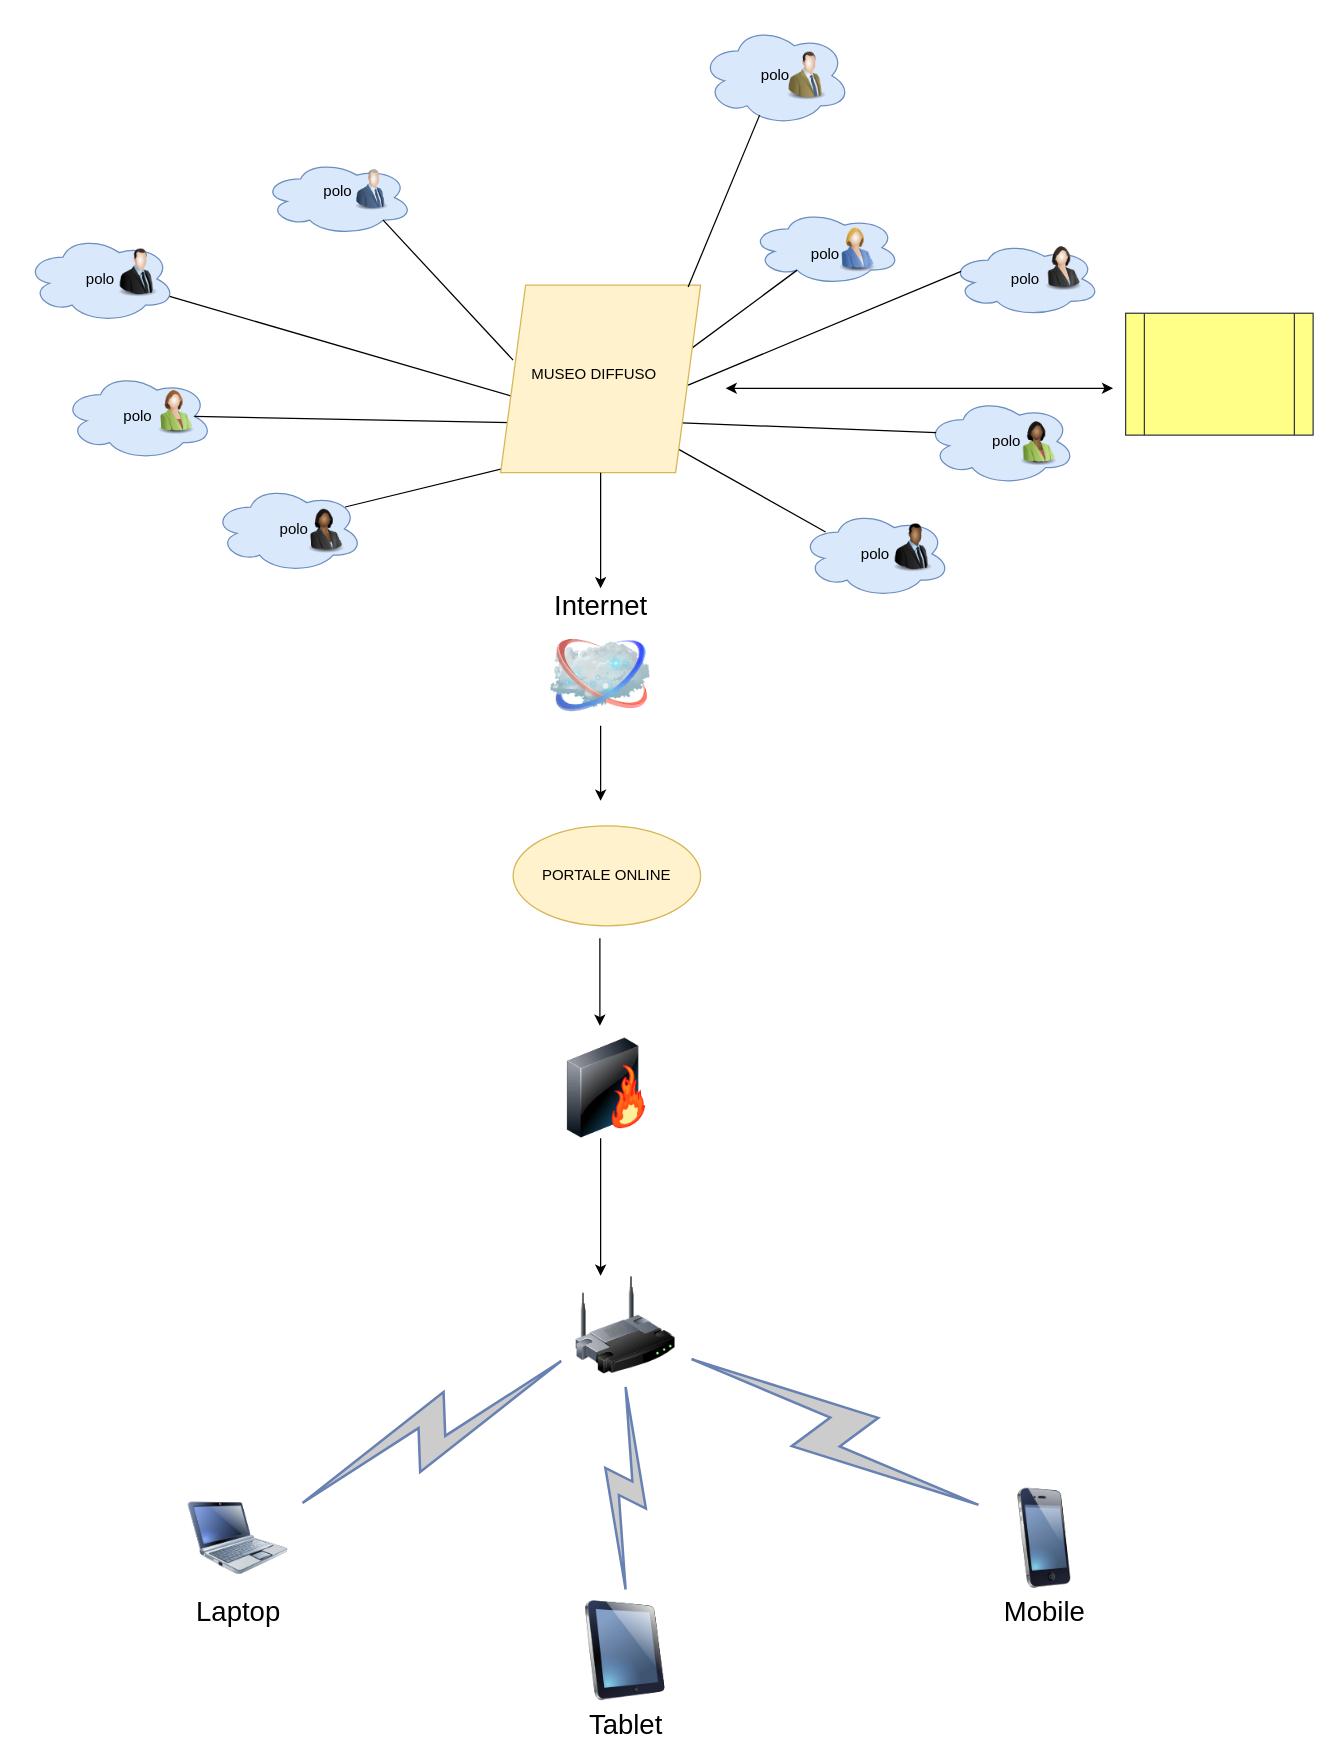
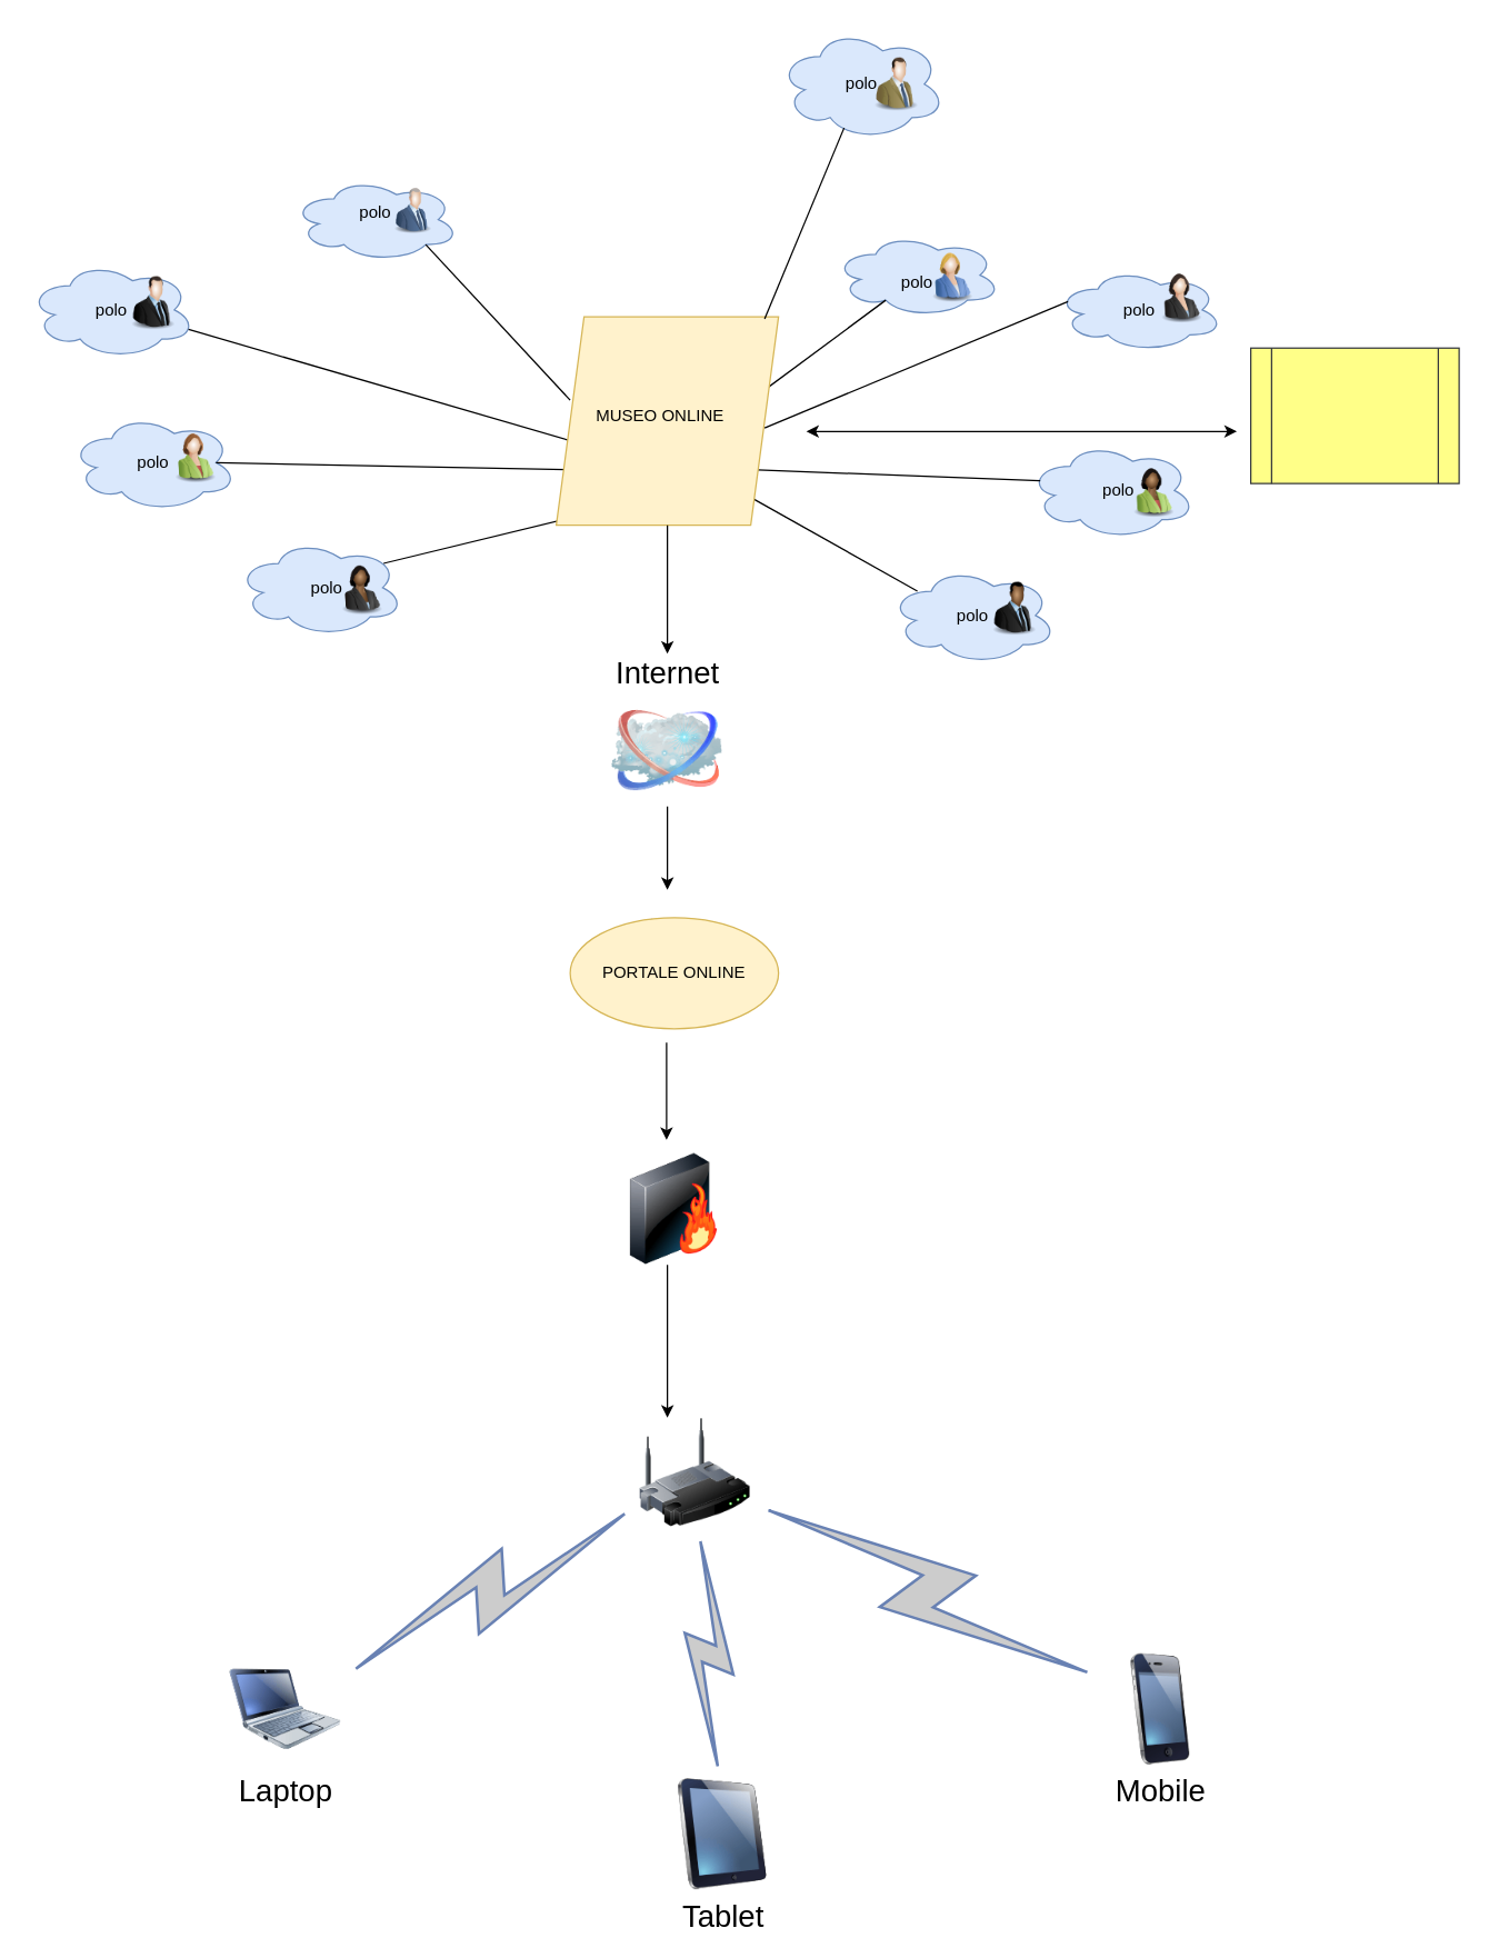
  <mxCell id="0" />
  <mxCell id="1" parent="0" />
  <mxCell id="2" value="" style="image;html=1;labelBackgroundColor=#ffffff;image=img/lib/clip_art/networking/Wireless_Router_128x128.png;rounded=1;shadow=0;comic=0;strokeWidth=2;fontSize=22" parent="1" vertex="1"><mxGeometry x="460" y="1020" width="80" height="80" as="geometry" /></mxCell>
  <mxCell id="3" value="Internet" style="image;html=1;labelBackgroundColor=#ffffff;image=img/lib/clip_art/networking/Cloud_128x128.png;rounded=1;shadow=0;comic=0;strokeWidth=2;fontSize=22;labelPosition=center;verticalLabelPosition=top;align=center;verticalAlign=bottom;" parent="1" vertex="1"><mxGeometry x="440" y="500" width="80" height="80" as="geometry" /></mxCell>
- <mxCell id="4" value="Tablet" style="image;html=1;labelBackgroundColor=#ffffff;image=img/lib/clip_art/computers/iPad_128x128.png;rounded=1;shadow=0;comic=0;strokeWidth=2;fontSize=22" parent="1" vertex="1"><mxGeometry x="460" y="1280" width="80" height="80" as="geometry" /></mxCell>
+ <mxCell id="4" value="Tablet" style="image;html=1;labelBackgroundColor=#ffffff;image=img/lib/clip_art/computers/iPad_128x128.png;rounded=1;shadow=0;comic=0;strokeWidth=2;fontSize=22" parent="1" vertex="1"><mxGeometry x="480" y="1280" width="80" height="80" as="geometry" /></mxCell>
  <mxCell id="5" value="Mobile" style="image;html=1;labelBackgroundColor=#ffffff;image=img/lib/clip_art/telecommunication/iPhone_128x128.png;rounded=1;shadow=0;comic=0;strokeWidth=2;fontSize=22" parent="1" vertex="1"><mxGeometry x="795" y="1190" width="80" height="80" as="geometry" /></mxCell>
- <mxCell id="6" value="Laptop" style="image;html=1;labelBackgroundColor=#ffffff;image=img/lib/clip_art/computers/Netbook_128x128.png;rounded=1;shadow=0;comic=0;strokeWidth=2;fontSize=22" parent="1" vertex="1"><mxGeometry x="150" y="1190" width="80" height="80" as="geometry" /></mxCell>
+ <mxCell id="6" value="Laptop" style="image;html=1;labelBackgroundColor=#ffffff;image=img/lib/clip_art/computers/Netbook_128x128.png;rounded=1;shadow=0;comic=0;strokeWidth=2;fontSize=22" parent="1" vertex="1"><mxGeometry x="165" y="1190" width="80" height="80" as="geometry" /></mxCell>
  <mxCell id="7" value="" style="html=1;fillColor=#CCCCCC;strokeColor=#6881B3;gradientColor=none;gradientDirection=north;strokeWidth=2;shape=mxgraph.networks.comm_link_edge;html=1;labelBackgroundColor=none;endArrow=none;fontFamily=Verdana;fontSize=22;fontColor=#000000;" parent="1" source="6" target="2" edge="1"><mxGeometry width="100" height="100" relative="1" as="geometry"><mxPoint x="280" y="971.957" as="sourcePoint" /><mxPoint x="430" y="998.043" as="targetPoint" /></mxGeometry></mxCell>
  <mxCell id="8" value="" style="html=1;fillColor=#CCCCCC;strokeColor=#6881B3;gradientColor=none;gradientDirection=north;strokeWidth=2;shape=mxgraph.networks.comm_link_edge;html=1;labelBackgroundColor=none;endArrow=none;fontFamily=Verdana;fontSize=22;fontColor=#000000;" parent="1" source="4" target="2" edge="1"><mxGeometry width="100" height="100" relative="1" as="geometry"><mxPoint x="290" y="981.957" as="sourcePoint" /><mxPoint x="440" y="1008.043" as="targetPoint" /></mxGeometry></mxCell>
  <mxCell id="9" value="" style="html=1;fillColor=#CCCCCC;strokeColor=#6881B3;gradientColor=none;gradientDirection=north;strokeWidth=2;shape=mxgraph.networks.comm_link_edge;html=1;labelBackgroundColor=none;endArrow=none;fontFamily=Verdana;fontSize=22;fontColor=#000000;" parent="1" source="5" target="2" edge="1"><mxGeometry width="100" height="100" relative="1" as="geometry"><mxPoint x="310" y="1001.957" as="sourcePoint" /><mxPoint x="460" y="1028.043" as="targetPoint" /></mxGeometry></mxCell>
  <mxCell id="10" value="" style="endArrow=none;html=1;startArrow=none;" edge="1" parent="1" source="11"><mxGeometry width="50" height="50" relative="1" as="geometry"><mxPoint x="469" y="810" as="sourcePoint" /><mxPoint x="469.29" y="665" as="targetPoint" /></mxGeometry></mxCell>
  <mxCell id="11" value="" style="ellipse;whiteSpace=wrap;html=1;fillColor=#fff2cc;strokeColor=#d6b656;" vertex="1" parent="1"><mxGeometry x="410" y="660" width="150" height="80" as="geometry" /></mxCell>
  <mxCell id="12" value="PORTALE ONLINE&lt;br&gt;" style="text;html=1;strokeColor=none;fillColor=none;align=center;verticalAlign=middle;whiteSpace=wrap;rounded=0;" vertex="1" parent="1"><mxGeometry x="415" y="670" width="140" height="60" as="geometry" /></mxCell>
  <mxCell id="13" value="" style="ellipse;shape=cloud;whiteSpace=wrap;html=1;fillColor=#dae8fc;strokeColor=#6c8ebf;" vertex="1" parent="1"><mxGeometry x="20" y="187.5" width="120" height="70" as="geometry" /></mxCell>
  <mxCell id="14" value="" style="ellipse;shape=cloud;whiteSpace=wrap;html=1;fillColor=#dae8fc;strokeColor=#6c8ebf;" vertex="1" parent="1"><mxGeometry x="50" y="297.5" width="120" height="70" as="geometry" /></mxCell>
  <mxCell id="15" value="" style="ellipse;shape=cloud;whiteSpace=wrap;html=1;fillColor=#dae8fc;strokeColor=#6c8ebf;" vertex="1" parent="1"><mxGeometry x="210" y="127.5" width="120" height="60" as="geometry" /></mxCell>
  <mxCell id="16" value="" style="ellipse;shape=cloud;whiteSpace=wrap;html=1;fillColor=#dae8fc;strokeColor=#6c8ebf;" vertex="1" parent="1"><mxGeometry x="170" y="387.5" width="120" height="70" as="geometry" /></mxCell>
  <mxCell id="17" value="" style="ellipse;shape=cloud;whiteSpace=wrap;html=1;fillColor=#dae8fc;strokeColor=#6c8ebf;" vertex="1" parent="1"><mxGeometry x="600" y="167.5" width="120" height="60" as="geometry" /></mxCell>
  <mxCell id="18" value="" style="ellipse;shape=cloud;whiteSpace=wrap;html=1;fillColor=#dae8fc;strokeColor=#6c8ebf;" vertex="1" parent="1"><mxGeometry x="760" y="192.5" width="120" height="60" as="geometry" /></mxCell>
  <mxCell id="19" value="" style="ellipse;shape=cloud;whiteSpace=wrap;html=1;fillColor=#dae8fc;strokeColor=#6c8ebf;" vertex="1" parent="1"><mxGeometry x="640" y="407.5" width="120" height="70" as="geometry" /></mxCell>
  <mxCell id="20" value="" style="ellipse;shape=cloud;whiteSpace=wrap;html=1;fillColor=#dae8fc;strokeColor=#6c8ebf;" vertex="1" parent="1"><mxGeometry x="740" y="317.5" width="120" height="70" as="geometry" /></mxCell>
  <mxCell id="21" value="polo" style="text;html=1;strokeColor=none;fillColor=none;align=center;verticalAlign=middle;whiteSpace=wrap;rounded=0;" vertex="1" parent="1"><mxGeometry x="210" y="407.5" width="50" height="30" as="geometry" /></mxCell>
  <mxCell id="22" value="polo&lt;br&gt;" style="text;html=1;strokeColor=none;fillColor=none;align=center;verticalAlign=middle;whiteSpace=wrap;rounded=0;" vertex="1" parent="1"><mxGeometry x="80" y="317.5" width="60" height="30" as="geometry" /></mxCell>
  <mxCell id="23" value="polo" style="text;html=1;strokeColor=none;fillColor=none;align=center;verticalAlign=middle;whiteSpace=wrap;rounded=0;" vertex="1" parent="1"><mxGeometry x="50" y="207.5" width="60" height="30" as="geometry" /></mxCell>
  <mxCell id="24" value="polo" style="text;html=1;strokeColor=none;fillColor=none;align=center;verticalAlign=middle;whiteSpace=wrap;rounded=0;" vertex="1" parent="1"><mxGeometry x="240" y="137.5" width="60" height="30" as="geometry" /></mxCell>
  <mxCell id="25" value="polo&lt;br&gt;" style="text;html=1;align=center;verticalAlign=middle;whiteSpace=wrap;rounded=0;" vertex="1" parent="1"><mxGeometry x="625" y="187.5" width="70" height="30" as="geometry" /></mxCell>
  <mxCell id="26" value="polo" style="text;html=1;align=center;verticalAlign=middle;whiteSpace=wrap;rounded=0;" vertex="1" parent="1"><mxGeometry x="780" y="207.5" width="80" height="30" as="geometry" /></mxCell>
  <mxCell id="27" value="polo" style="text;html=1;align=center;verticalAlign=middle;whiteSpace=wrap;rounded=0;" vertex="1" parent="1"><mxGeometry x="770" y="337.5" width="70" height="30" as="geometry" /></mxCell>
  <mxCell id="28" value="" style="endArrow=none;html=1;exitX=0.07;exitY=0.4;exitDx=0;exitDy=0;exitPerimeter=0;" edge="1" parent="1" source="20"><mxGeometry width="50" height="50" relative="1" as="geometry"><mxPoint x="470" y="397.5" as="sourcePoint" /><mxPoint x="540" y="337.5" as="targetPoint" /></mxGeometry></mxCell>
  <mxCell id="29" value="" style="endArrow=none;html=1;exitX=0.25;exitY=0.25;exitDx=0;exitDy=0;exitPerimeter=0;" edge="1" parent="1"><mxGeometry width="50" height="50" relative="1" as="geometry"><mxPoint x="660" y="425" as="sourcePoint" /><mxPoint x="540" y="357.5" as="targetPoint" /></mxGeometry></mxCell>
  <mxCell id="30" value="" style="endArrow=none;html=1;exitX=0.07;exitY=0.4;exitDx=0;exitDy=0;exitPerimeter=0;" edge="1" parent="1" source="18"><mxGeometry width="50" height="50" relative="1" as="geometry"><mxPoint x="470" y="397.5" as="sourcePoint" /><mxPoint x="550" y="307.5" as="targetPoint" /></mxGeometry></mxCell>
  <mxCell id="31" value="" style="endArrow=none;html=1;entryX=0.31;entryY=0.8;entryDx=0;entryDy=0;entryPerimeter=0;" edge="1" parent="1" target="17"><mxGeometry width="50" height="50" relative="1" as="geometry"><mxPoint x="540" y="287.5" as="sourcePoint" /><mxPoint x="520" y="347.5" as="targetPoint" /></mxGeometry></mxCell>
  <mxCell id="32" value="" style="endArrow=none;html=1;exitX=0.8;exitY=0.8;exitDx=0;exitDy=0;exitPerimeter=0;" edge="1" parent="1" source="15"><mxGeometry width="50" height="50" relative="1" as="geometry"><mxPoint x="470" y="397.5" as="sourcePoint" /><mxPoint x="410" y="287.5" as="targetPoint" /></mxGeometry></mxCell>
  <mxCell id="33" value="" style="endArrow=none;html=1;exitX=0.96;exitY=0.7;exitDx=0;exitDy=0;exitPerimeter=0;entryX=0.054;entryY=0.592;entryDx=0;entryDy=0;entryPerimeter=0;" edge="1" parent="1" source="13" target="36"><mxGeometry width="50" height="50" relative="1" as="geometry"><mxPoint x="470" y="397.5" as="sourcePoint" /><mxPoint x="400" y="317.5" as="targetPoint" /></mxGeometry></mxCell>
  <mxCell id="34" value="" style="endArrow=none;html=1;exitX=0.875;exitY=0.5;exitDx=0;exitDy=0;exitPerimeter=0;" edge="1" parent="1" source="14"><mxGeometry width="50" height="50" relative="1" as="geometry"><mxPoint x="470" y="397.5" as="sourcePoint" /><mxPoint x="410" y="337.5" as="targetPoint" /></mxGeometry></mxCell>
  <mxCell id="35" value="" style="endArrow=none;html=1;exitX=0.88;exitY=0.25;exitDx=0;exitDy=0;exitPerimeter=0;" edge="1" parent="1" source="16"><mxGeometry width="50" height="50" relative="1" as="geometry"><mxPoint x="470" y="397.5" as="sourcePoint" /><mxPoint x="430" y="367.5" as="targetPoint" /></mxGeometry></mxCell>
  <mxCell id="36" value="" style="shape=parallelogram;perimeter=parallelogramPerimeter;whiteSpace=wrap;html=1;fixedSize=1;fillColor=#fff2cc;strokeColor=#d6b656;" vertex="1" parent="1"><mxGeometry x="400" y="227.5" width="160" height="150" as="geometry" /></mxCell>
- <mxCell id="37" value="MUSEO DIFFUSO" style="text;html=1;strokeColor=none;fillColor=none;align=center;verticalAlign=middle;whiteSpace=wrap;rounded=0;strokeWidth=3;perimeterSpacing=7;" vertex="1" parent="1"><mxGeometry x="420" y="237.5" width="110" height="122.5" as="geometry" /></mxCell>
+ <mxCell id="37" value="MUSEO ONLINE" style="text;html=1;strokeColor=none;fillColor=none;align=center;verticalAlign=middle;whiteSpace=wrap;rounded=0;strokeWidth=3;perimeterSpacing=7;" vertex="1" parent="1"><mxGeometry x="420" y="237.5" width="110" height="122.5" as="geometry" /></mxCell>
  <mxCell id="38" value="" style="ellipse;shape=cloud;whiteSpace=wrap;html=1;fillColor=#dae8fc;strokeColor=#6c8ebf;" vertex="1" parent="1"><mxGeometry x="560" y="20" width="120" height="80" as="geometry" /></mxCell>
  <mxCell id="39" value="polo" style="text;html=1;strokeColor=none;fillColor=none;align=center;verticalAlign=middle;whiteSpace=wrap;rounded=0;" vertex="1" parent="1"><mxGeometry x="595" y="42.5" width="50" height="35" as="geometry" /></mxCell>
  <mxCell id="40" value="" style="endArrow=none;html=1;entryX=0.31;entryY=0.8;entryDx=0;entryDy=0;entryPerimeter=0;" edge="1" parent="1"><mxGeometry width="50" height="50" relative="1" as="geometry"><mxPoint x="550" y="229" as="sourcePoint" /><mxPoint x="607.2" y="91.5" as="targetPoint" /></mxGeometry></mxCell>
  <mxCell id="41" value="polo" style="text;html=1;align=center;verticalAlign=middle;whiteSpace=wrap;rounded=0;" vertex="1" parent="1"><mxGeometry x="680" y="432.5" width="40" height="20" as="geometry" /></mxCell>
  <mxCell id="42" value="" style="shape=process;whiteSpace=wrap;html=1;backgroundOutline=1;fillColor=#ffff88;strokeColor=#36393d;" vertex="1" parent="1"><mxGeometry x="900" y="250" width="150" height="97.5" as="geometry" /></mxCell>
  <mxCell id="43" value="" style="endArrow=classic;startArrow=classic;html=1;" edge="1" parent="1"><mxGeometry width="50" height="50" relative="1" as="geometry"><mxPoint x="580" y="310" as="sourcePoint" /><mxPoint x="890" y="310" as="targetPoint" /></mxGeometry></mxCell>
  <mxCell id="44" value="" style="endArrow=classic;html=1;" edge="1" parent="1" source="36"><mxGeometry width="50" height="50" relative="1" as="geometry"><mxPoint x="460" y="450" as="sourcePoint" /><mxPoint x="480" y="470" as="targetPoint" /></mxGeometry></mxCell>
  <mxCell id="45" value="" style="endArrow=classic;html=1;exitX=0.5;exitY=1;exitDx=0;exitDy=0;" edge="1" parent="1" source="3"><mxGeometry width="50" height="50" relative="1" as="geometry"><mxPoint x="460" y="800" as="sourcePoint" /><mxPoint x="480" y="640" as="targetPoint" /></mxGeometry></mxCell>
  <mxCell id="46" value="" style="image;html=1;image=img/lib/clip_art/networking/Firewall-page1_128x128.png;strokeWidth=3;" vertex="1" parent="1"><mxGeometry x="445" y="830" width="80" height="80" as="geometry" /></mxCell>
  <mxCell id="47" value="" style="endArrow=classic;html=1;entryX=0.25;entryY=0;entryDx=0;entryDy=0;" edge="1" parent="1" target="2"><mxGeometry width="50" height="50" relative="1" as="geometry"><mxPoint x="480" y="910" as="sourcePoint" /><mxPoint x="510" y="900" as="targetPoint" /></mxGeometry></mxCell>
  <mxCell id="48" value="" style="endArrow=classic;html=1;" edge="1" parent="1"><mxGeometry width="50" height="50" relative="1" as="geometry"><mxPoint x="479.41" y="750" as="sourcePoint" /><mxPoint x="479.41" y="820" as="targetPoint" /></mxGeometry></mxCell>
  <mxCell id="49" value="" style="image;html=1;image=img/lib/clip_art/people/Suit_Man_Blue_128x128.png;strokeWidth=3;" vertex="1" parent="1"><mxGeometry x="280" y="127.5" width="34" height="47.5" as="geometry" /></mxCell>
  <mxCell id="50" value="" style="image;html=1;image=img/lib/clip_art/people/Suit_Man_128x128.png;strokeWidth=3;" vertex="1" parent="1"><mxGeometry x="90" y="192.5" width="40" height="50" as="geometry" /></mxCell>
  <mxCell id="51" value="" style="image;html=1;image=img/lib/clip_art/people/Suit_Man_Black_128x128.png;strokeWidth=3;" vertex="1" parent="1"><mxGeometry x="710" y="407.5" width="40" height="60" as="geometry" /></mxCell>
  <mxCell id="52" value="" style="image;html=1;image=img/lib/clip_art/people/Suit_Man_Green_128x128.png;strokeWidth=3;" vertex="1" parent="1"><mxGeometry x="625" y="35" width="40" height="50" as="geometry" /></mxCell>
  <mxCell id="53" value="" style="image;html=1;image=img/lib/clip_art/people/Suit_Woman_Green_128x128.png;strokeWidth=3;" vertex="1" parent="1"><mxGeometry x="120" y="297.5" width="40" height="60" as="geometry" /></mxCell>
  <mxCell id="54" value="" style="image;html=1;image=img/lib/clip_art/people/Suit_Woman_Blue_128x128.png;strokeWidth=3;" vertex="1" parent="1"><mxGeometry x="665" y="167.5" width="40" height="60" as="geometry" /></mxCell>
  <mxCell id="55" value="" style="image;html=1;image=img/lib/clip_art/people/Suit_Woman_Black_128x128.png;strokeWidth=3;" vertex="1" parent="1"><mxGeometry x="240" y="387.5" width="40" height="70" as="geometry" /></mxCell>
  <mxCell id="56" value="" style="image;html=1;image=img/lib/clip_art/people/Suit_Woman_128x128.png;strokeWidth=3;" vertex="1" parent="1"><mxGeometry x="830" y="172.5" width="40" height="80" as="geometry" /></mxCell>
  <mxCell id="57" value="" style="image;html=1;image=img/lib/clip_art/people/Suit_Woman_Green_Black_128x128.png;strokeWidth=3;" vertex="1" parent="1"><mxGeometry x="810" y="322.5" width="40" height="60" as="geometry" /></mxCell>
